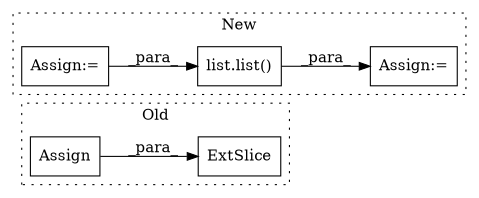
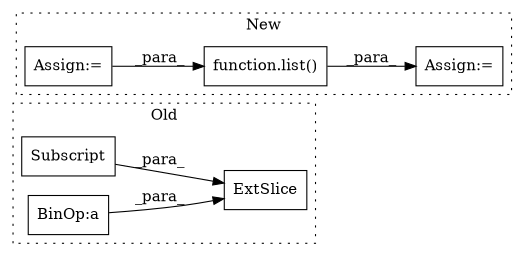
  digraph {
    rankdir=LR
    node [a=68 l=3 shape=box]
    n1 [a=85 l=4 label=ExtSlice s=1925]
-   n2 [a=63 l="18,0" label=Assign s="1925,0"]
-   n4 [a=75 l="5,1" label="list.list()" s="1920,1936"]
+   n2 [a=63 l="18,0" label=Subscript s="1925,0"]
+   n3 [a=82 label="BinOp:a" s=1859]
+   n4 [a=75 l="5,1" label="function.list()" s="1920,1936"]
    n5 [label="Assign:=" s=1905]
    n6 [label="Assign:=" s=1845]
    subgraph cluster_1 {
      label=Old
      style=dotted
      n1
      n2
+     n3
    }
    subgraph cluster_2 {
      label=New
      style=dotted
      n4
      n5
      n6
    }
    n2 -> n1 [label=_para_]
+   n3 -> n1 [label=_para_]
    n4 -> n5 [label=_para_]
    n6 -> n4 [label=_para_]
  }
